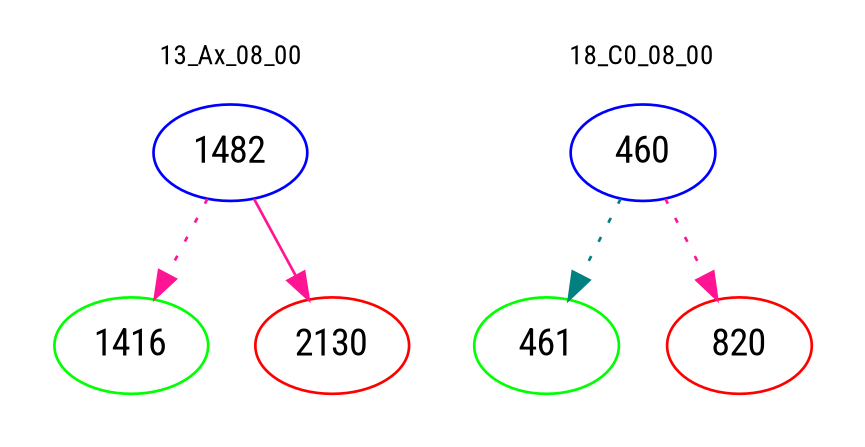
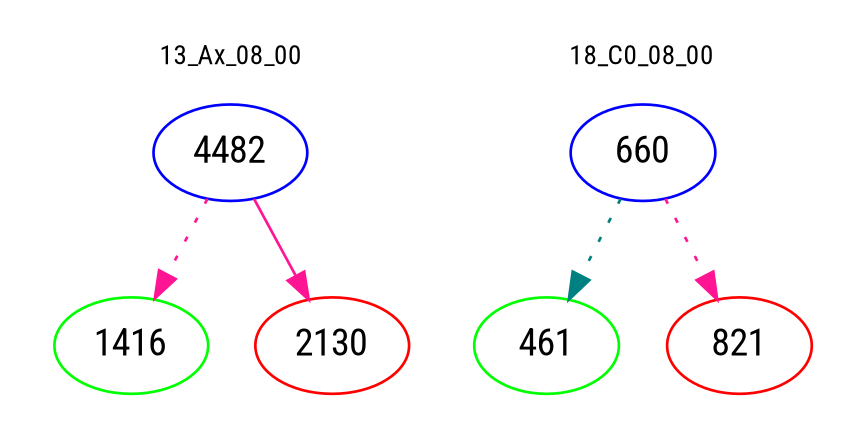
  digraph {
    fontname="Roboto Condensed"
    node [color=blue fontname="Roboto Condensed"]
    edge [color=deeppink fontname="Roboto Condensed" style=dotted]
-   n1 [label=1482]
+   n1 [label=4482]
    n2 [color=green label=1416]
    n3 [color=red label=2130]
-   n4 [label=460]
+   n4 [label=660]
    n5 [color=green label=461]
-   n6 [color=red label=820]
+   n6 [color=red label=821]
    subgraph cluster_1 {
      color=white
      fontsize=10
      label="13_Ax_08_00"
      n1
      n2
      n3
    }
    subgraph cluster_2 {
      color=white
      fontsize=10
      label="18_C0_08_00"
      n4
      n5
      n6
    }
    n1 -> n2
    n1 -> n3 [style=solid]
    n4 -> n5 [color=teal]
    n4 -> n6
  }
